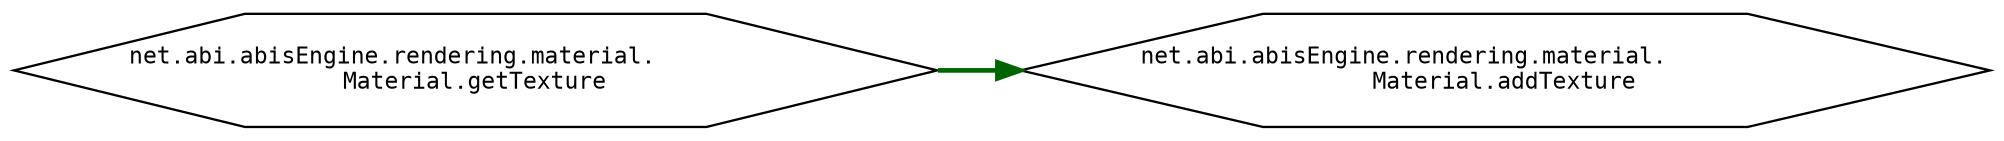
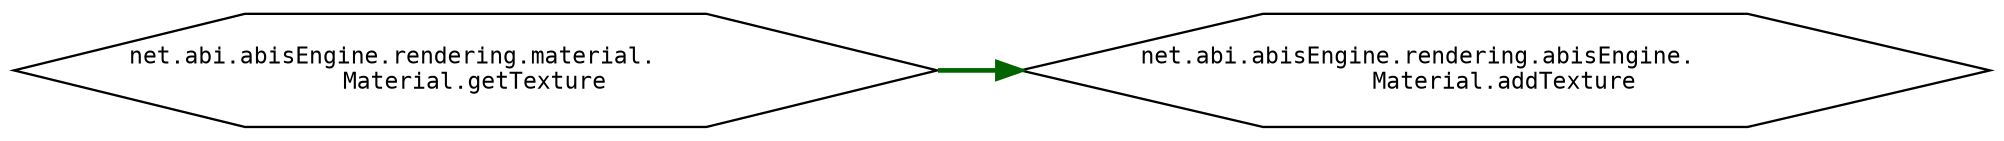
  digraph {
    rankdir=LR
    fontname="DejaVu Sans Mono"
    node [color=black fillcolor=white fontname="DejaVu Sans Mono" fontsize=10 shape=hexagon style=filled]
    n1 [fontcolor=black height=0.2 label="net.abi.abisEngine.rendering.material.\lMaterial.getTexture" width=0.4]
-   n2 [height=0.2 label="net.abi.abisEngine.rendering.material.\lMaterial.addTexture" width=0.4]
+   n2 [height=0.2 label="net.abi.abisEngine.rendering.abisEngine.\lMaterial.addTexture" width=0.4]
    n1 -> n2 [color=darkgreen fontname="DejaVu Sans Mono" fontsize=10 labelfontname=Helvetica labelfontsize=10 style=bold]
  }
